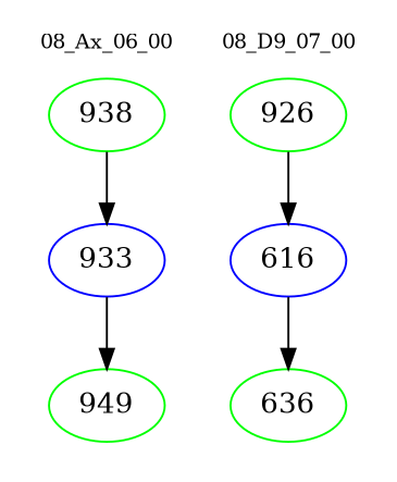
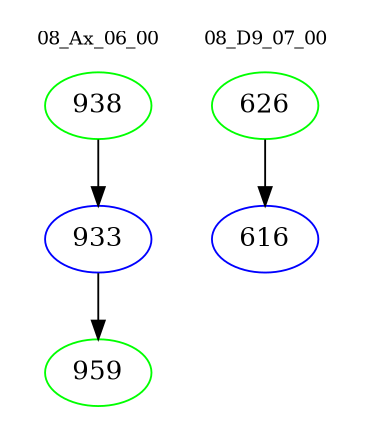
  digraph {
    node [color=green]
    edge [color=black]
    n1 [label=938]
    n2 [color=blue label=933]
-   n3 [label=949]
-   n4 [label=926]
+   n3 [label=959]
+   n4 [label=626]
    n5 [color=blue label=616]
-   n6 [label=636]
    subgraph cluster_1 {
      color=white
      fontsize=10
      label="08_Ax_06_00"
      n1
      n2
      n3
    }
    subgraph cluster_2 {
      color=white
      fontsize=10
      label="08_D9_07_00"
      n4
      n5
-     n6
    }
    n1 -> n2
    n2 -> n3
    n4 -> n5
-   n5 -> n6
  }
